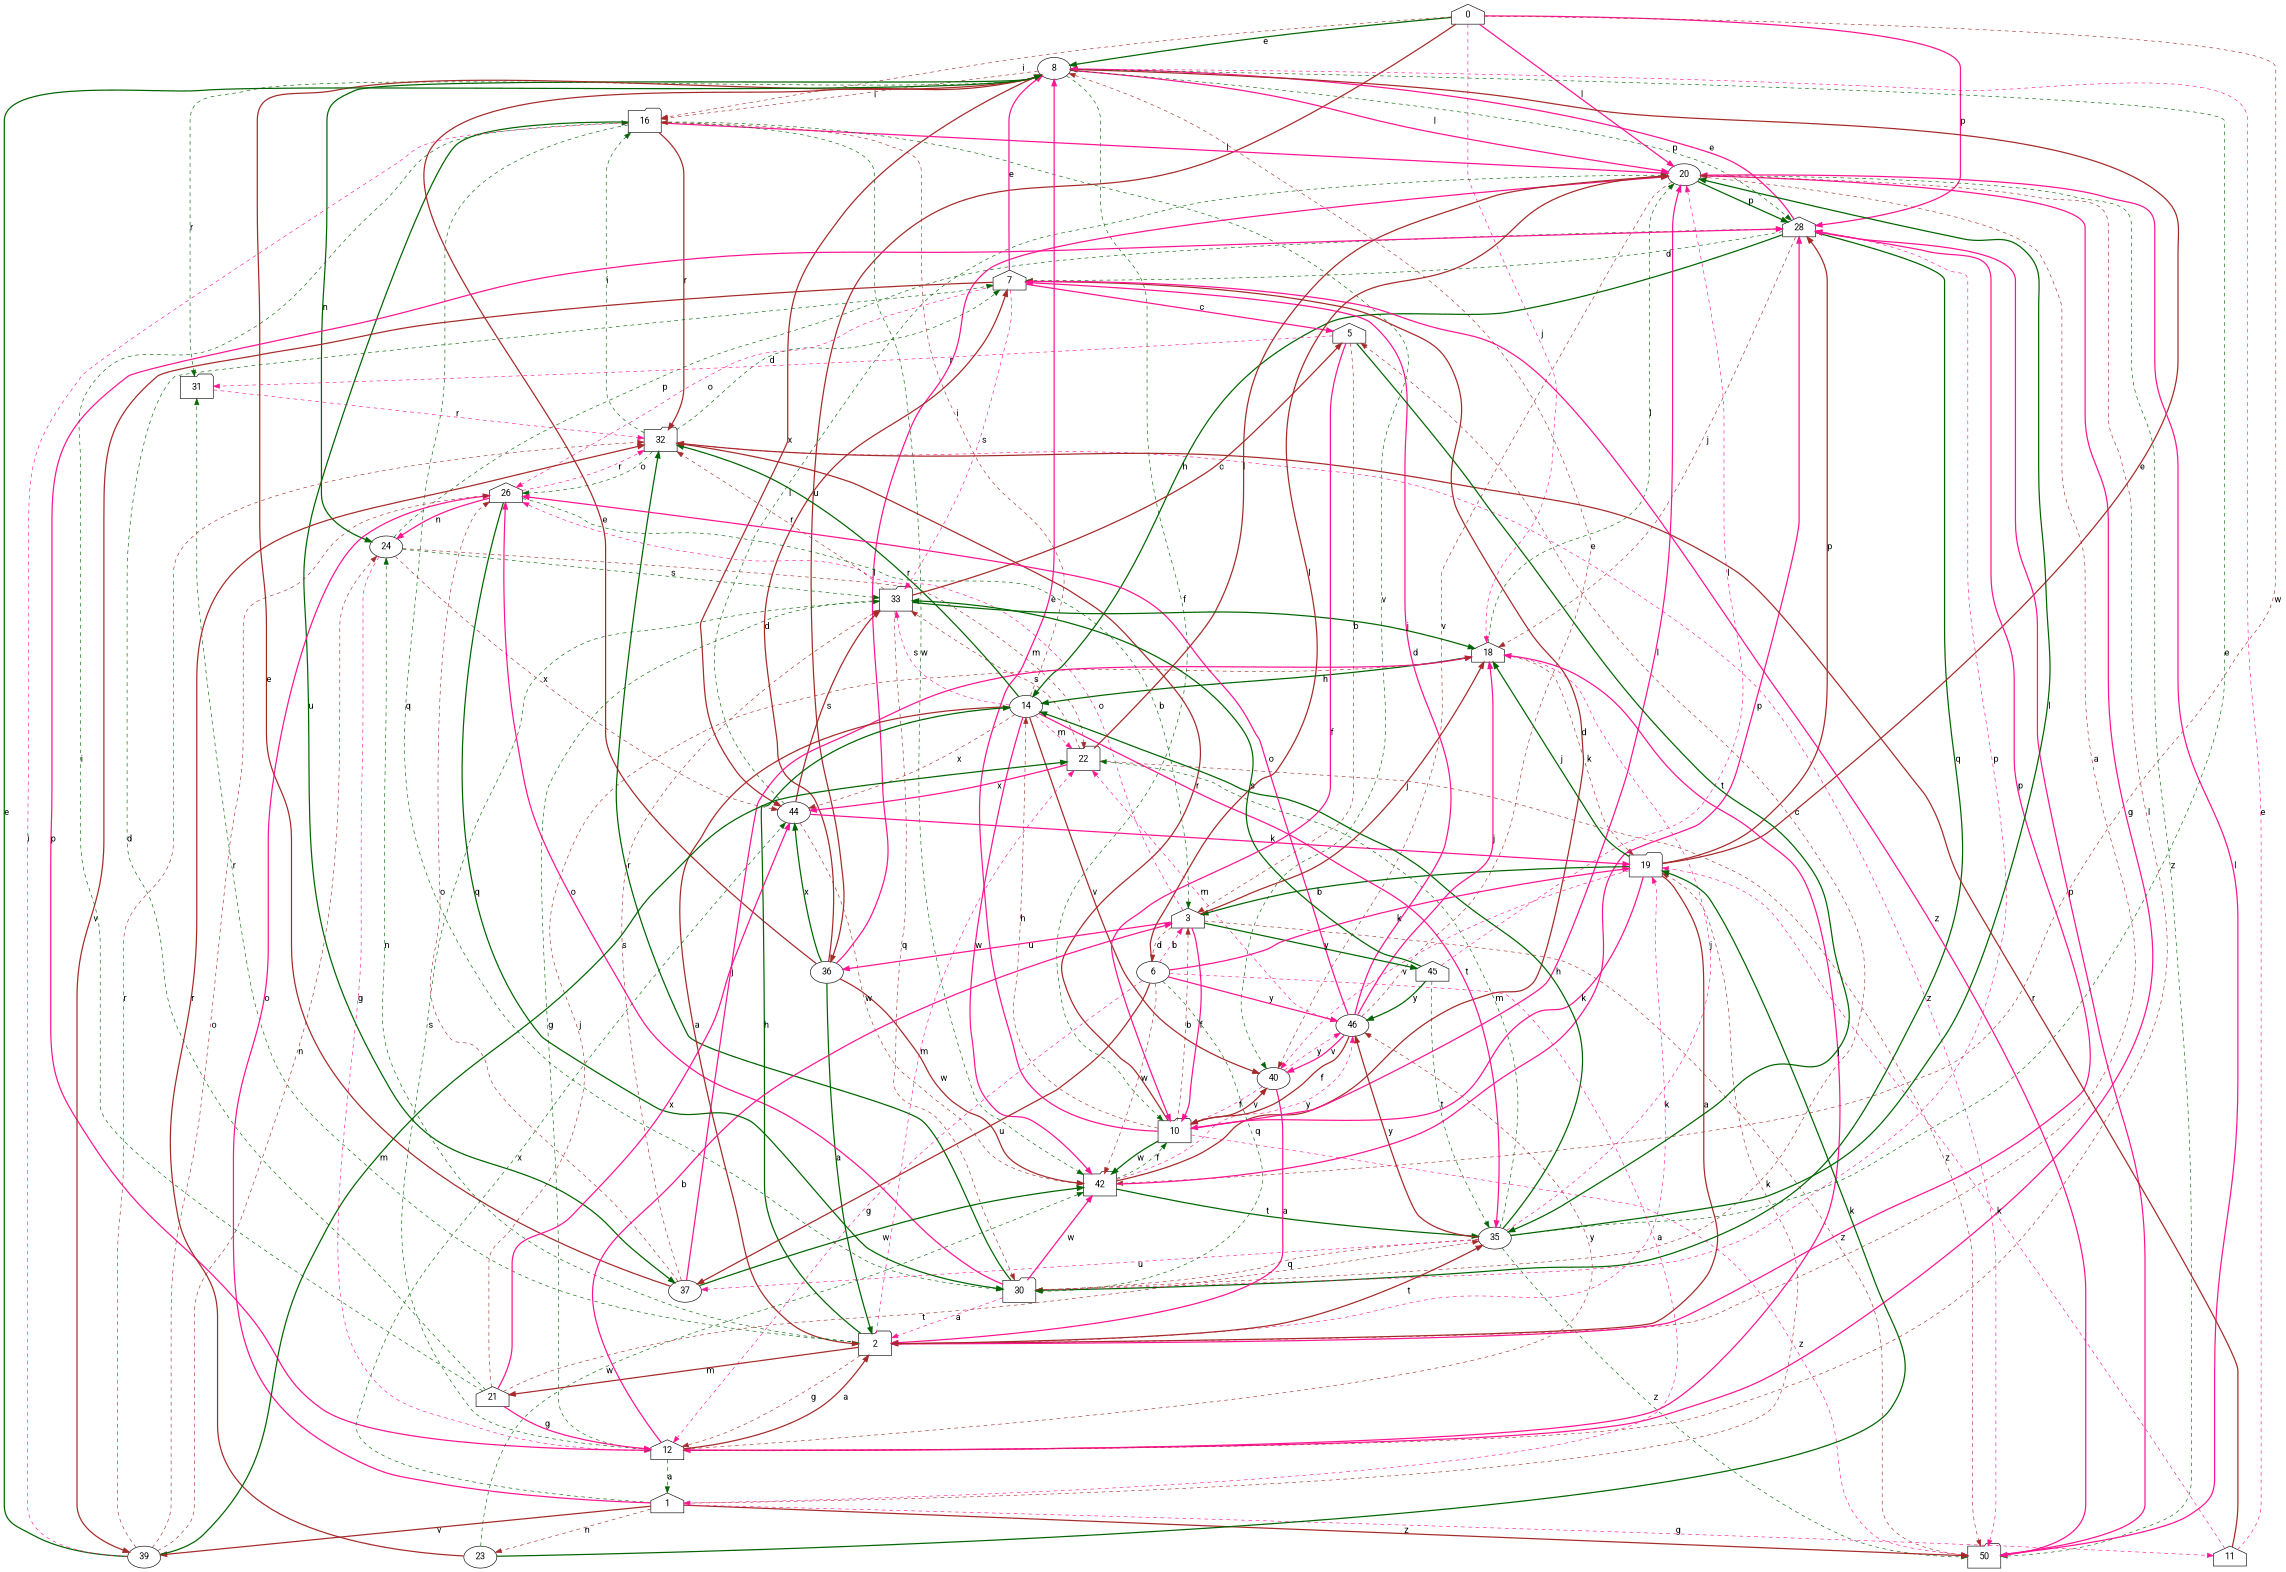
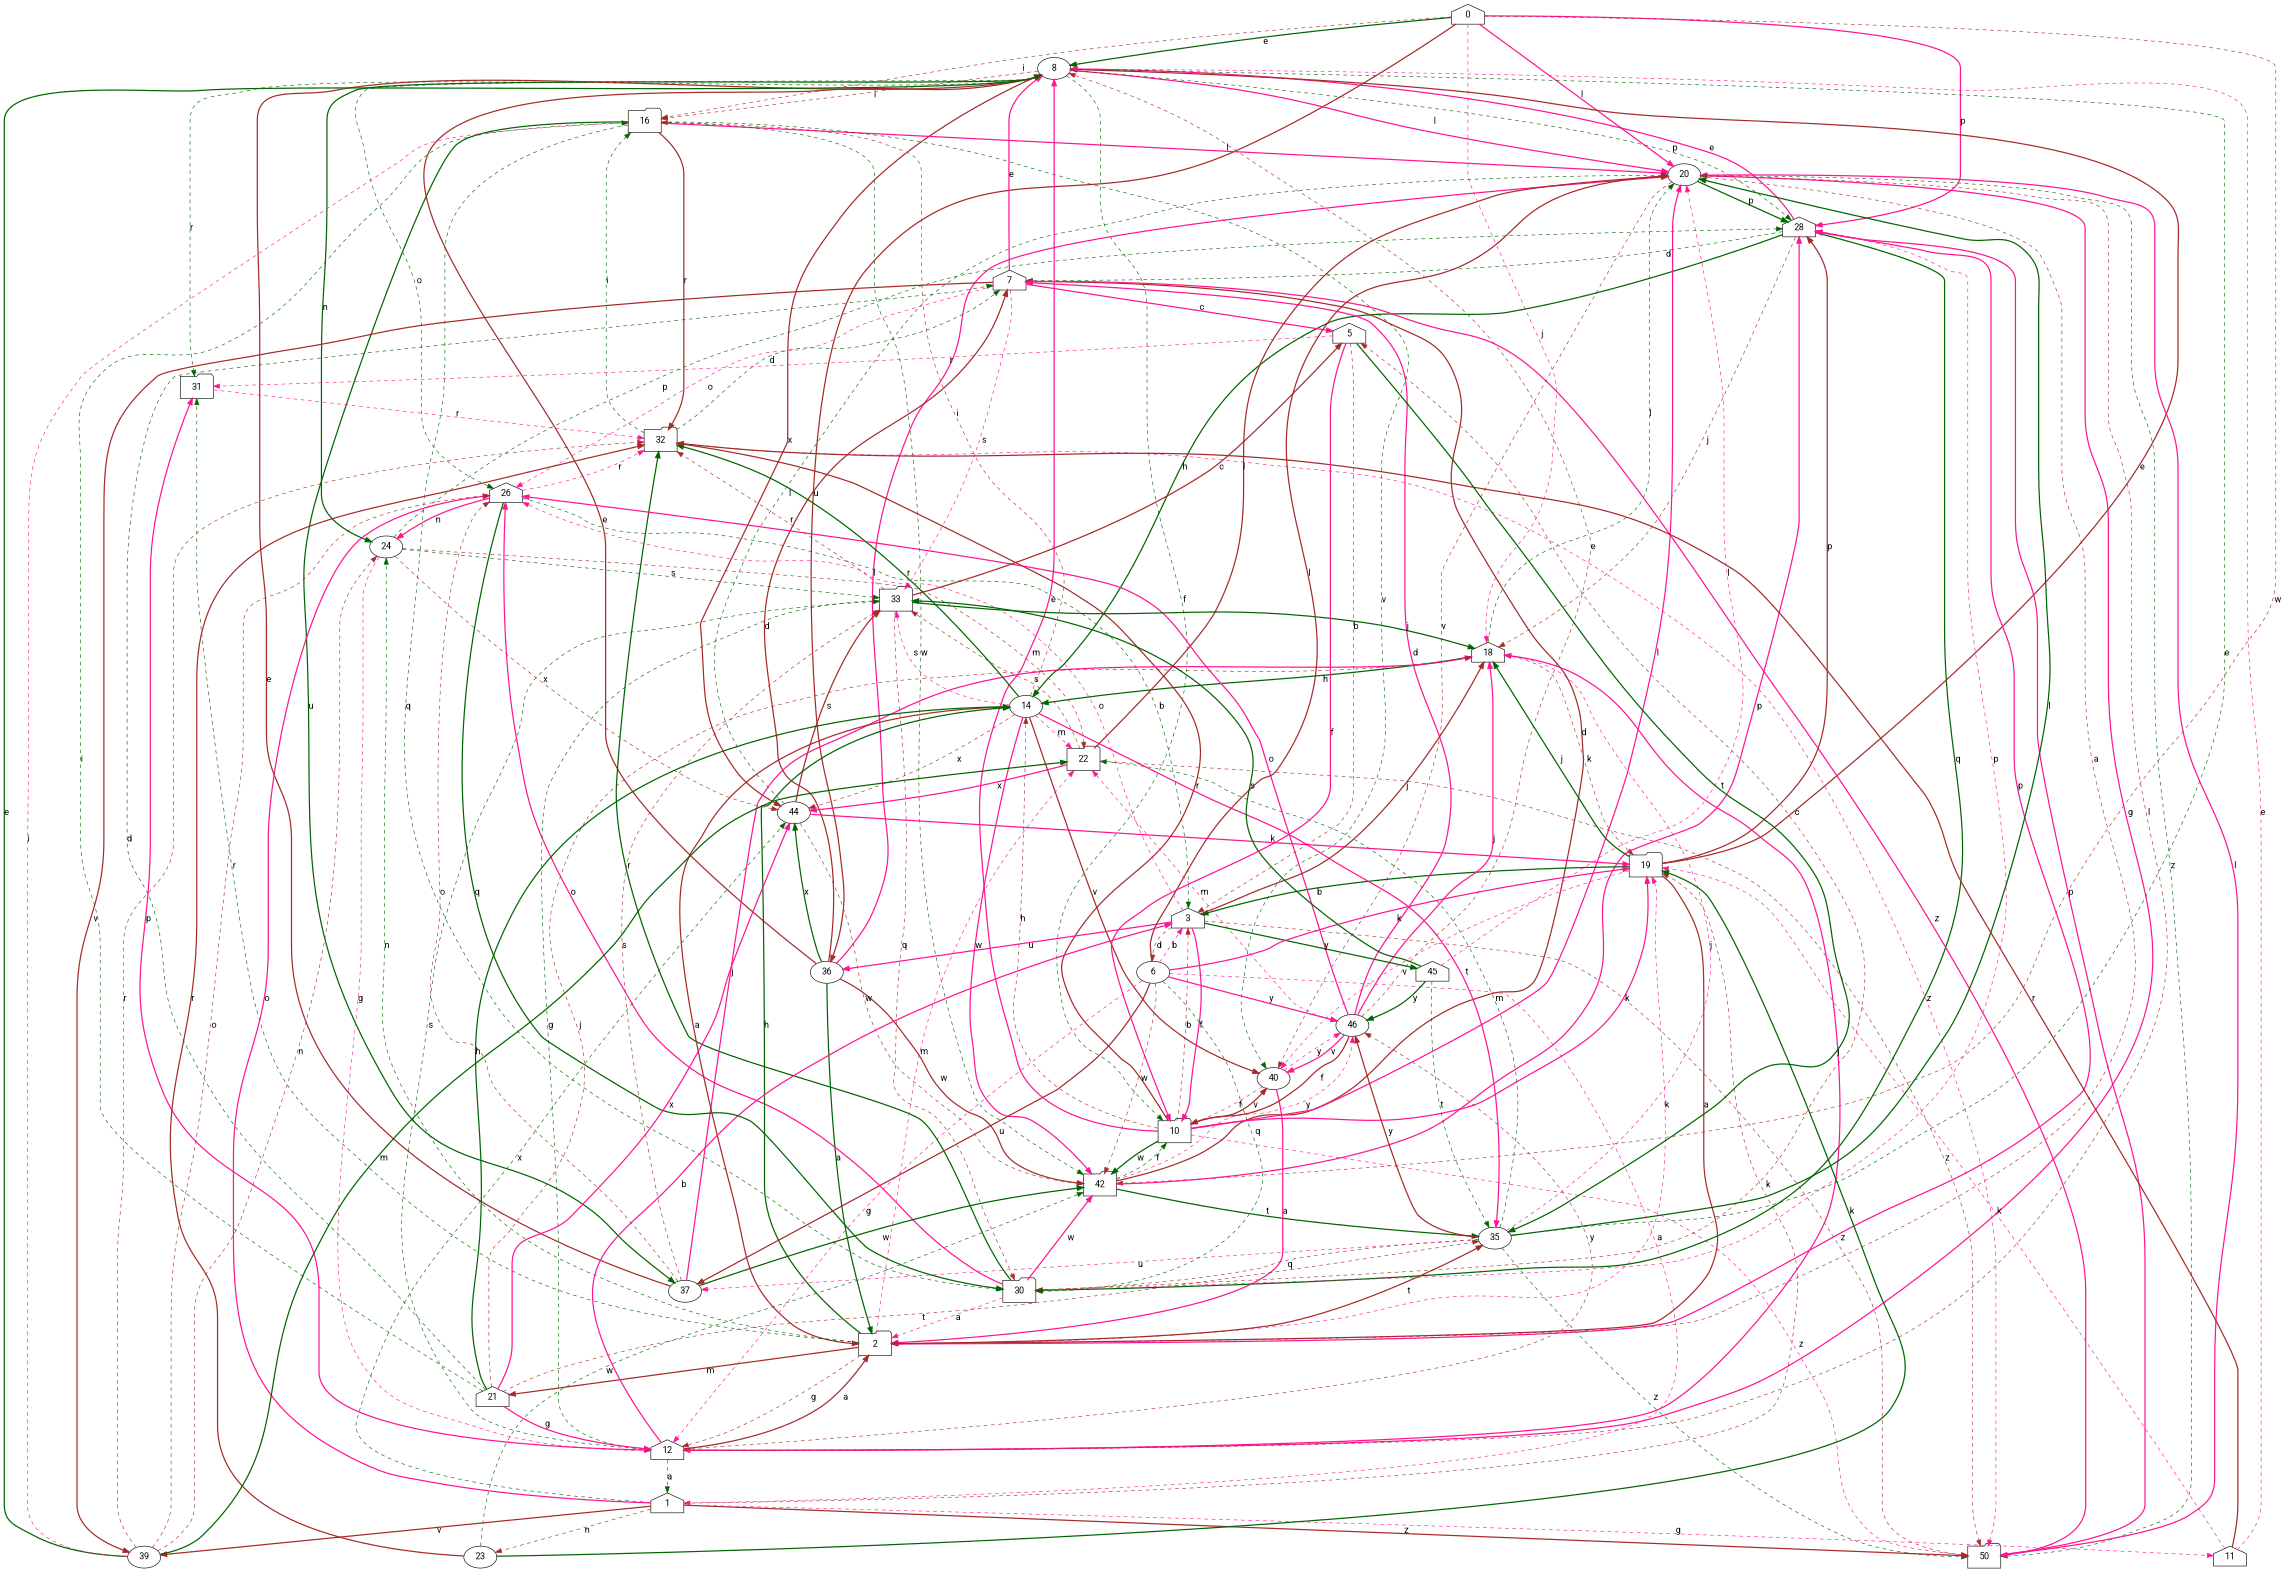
  strict digraph {
    fontname=Roboto
    node [fontname=Roboto shape=ellipse]
    edge [color=deeppink fontname=Roboto style=bold]
    0 [shape=house]
    8
    16 [shape=folder]
    18 [shape=house]
    20
    28 [shape=house]
    36
    42 [shape=folder]
    44
    24
    31 [shape=folder]
    10 [shape=folder]
    30 [shape=folder]
    37
    32 [shape=folder]
    40
    19 [shape=folder]
    14
    50 [shape=folder]
    2 [shape=folder]
    12 [shape=house]
    7 [shape=house]
    35
    46
    1 [shape=house]
    11 [shape=house]
    23
    26 [shape=house]
    39
    3 [shape=house]
    22 [shape=folder]
    33 [shape=folder]
    21 [shape=house]
    6
    45 [shape=house]
    5 [shape=house]
    0 -> 8 [color=darkgreen label=e]
    0 -> 16 [color=brown label=i style=dashed]
    0 -> 18 [label=j style=dashed]
    0 -> 20 [label=l]
    0 -> 28 [label=p]
    0 -> 36 [color=brown label=u]
    0 -> 42 [color=brown label=w style=dashed]
    8 -> 16 [color=brown label=i style=dashed]
    8 -> 20 [label=l]
    8 -> 28 [color=darkgreen label=p style=dashed]
    8 -> 44 [color=brown label=x]
    8 -> 24 [color=darkgreen label=n]
    8 -> 31 [color=darkgreen label=r style=dashed]
    8 -> 10 [color=darkgreen label=f style=dashed]
    16 -> 20 [label=l]
    16 -> 42 [color=darkgreen label=w style=dashed]
    16 -> 30 [color=darkgreen label=q style=dashed]
    16 -> 37 [color=darkgreen label=u]
    16 -> 32 [color=brown label=r]
    16 -> 40 [color=darkgreen label=v style=dashed]
    18 -> 20 [color=darkgreen label=l style=dashed]
    18 -> 19 [color=brown label=k style=dashed]
    18 -> 14 [color=darkgreen label=h]
    20 -> 28 [color=darkgreen label=p]
    20 -> 40 [color=brown label=v style=dashed]
    20 -> 50 [color=darkgreen label=z style=dashed]
    20 -> 2 [color=brown label=a style=dashed]
    20 -> 12 [label=g]
    28 -> 8 [label=e]
    28 -> 18 [color=brown label=j style=dashed]
    28 -> 30 [color=darkgreen label=q]
    28 -> 14 [color=darkgreen label=h]
    28 -> 7 [color=darkgreen label=d style=dashed]
    36 -> 8 [color=brown label=e]
    36 -> 20 [label=l]
    36 -> 42 [color=brown label=w]
    36 -> 44 [color=darkgreen label=x]
    36 -> 2 [color=darkgreen label=a]
    36 -> 7 [color=brown label=d]
    42 -> 28 [label=p]
    42 -> 10 [color=darkgreen label=f style=dashed]
    42 -> 7 [color=brown label=d]
    42 -> 35 [color=darkgreen label=t]
    42 -> 46 [label=y style=dashed]
    44 -> 20 [color=darkgreen label=l style=dashed]
    44 -> 42 [color=brown label=w style=dashed]
    44 -> 19 [label=k]
    44 -> 33 [color=brown label=s]
    24 -> 28 [color=darkgreen label=p style=dashed]
    24 -> 44 [color=brown label=x style=dashed]
    24 -> 12 [label=g style=dashed]
    24 -> 22 [color=brown label=m style=dashed]
    24 -> 33 [color=darkgreen label=s style=dashed]
    31 -> 32 [label=r style=dashed]
    10 -> 8 [label=e]
    10 -> 20 [label=l]
    10 -> 42 [color=darkgreen label=w]
    10 -> 32 [color=brown label=r]
    10 -> 40 [color=brown label=v]
-   19 -> 10 [label=k]
+   10 -> 19 [label=k]
    10 -> 14 [color=brown label=h style=dashed]
    10 -> 50 [label=z style=dashed]
    10 -> 3 [color=brown label=b style=dashed]
    30 -> 28 [label=p style=dashed]
    30 -> 42 [label=w]
    30 -> 32 [color=darkgreen label=r]
    30 -> 2 [label=a style=dashed]
    30 -> 26 [label=o]
    30 -> 5 [color=brown label=c style=dashed]
    37 -> 8 [color=brown label=e]
    37 -> 18 [label=j]
    37 -> 42 [color=darkgreen label=w]
    37 -> 26 [color=brown label=o style=dashed]
    37 -> 33 [color=brown label=s style=dashed]
    32 -> 16 [color=darkgreen label=i style=dashed]
    32 -> 50 [label=z style=dashed]
    32 -> 7 [color=darkgreen label=d style=dashed]
-   32 -> 26 [color=darkgreen label=o style=dashed]
+   8 -> 26 [color=darkgreen label=o style=dashed]
    40 -> 10 [label=f style=dashed]
    40 -> 2 [label=a]
    40 -> 46 [label=y style=dashed]
    19 -> 8 [color=brown label=e]
    19 -> 18 [color=darkgreen label=j]
    19 -> 28 [color=brown label=p]
    19 -> 40 [label=v style=dashed]
    19 -> 2 [color=brown label=a]
    19 -> 3 [color=darkgreen label=b]
    14 -> 16 [color=brown label=i style=dashed]
    14 -> 42 [label=w]
    14 -> 44 [color=brown label=x style=dashed]
    14 -> 32 [color=darkgreen label=r]
    14 -> 40 [color=brown label=v]
    14 -> 2 [color=brown label=a]
    14 -> 35 [label=t]
    14 -> 22 [label=m style=dashed]
    14 -> 33 [label=s style=dashed]
    50 -> 20 [label=l]
    50 -> 28 [label=p]
    2 -> 28 [label=p]
    2 -> 24 [color=darkgreen label=n style=dashed]
    2 -> 31 [color=darkgreen label=r style=dashed]
    2 -> 19 [label=k style=dashed]
    2 -> 14 [color=darkgreen label=h]
    2 -> 12 [color=brown label=g style=dashed]
    2 -> 35 [color=brown label=t]
    2 -> 22 [label=m style=dashed]
    2 -> 21 [color=brown label=m]
    12 -> 18 [label=j]
    12 -> 20 [color=brown label=l style=dashed]
-   12 -> 28 [label=p]
+   12 -> 31 [label=p]
    12 -> 2 [color=brown label=a]
    12 -> 46 [color=brown label=y style=dashed]
    12 -> 1 [color=darkgreen label=a style=dashed]
    12 -> 3 [label=b]
    12 -> 33 [color=darkgreen label=s style=dashed]
    7 -> 8 [label=e]
    7 -> 50 [label=z]
    7 -> 26 [label=o style=dashed]
    7 -> 39 [color=brown label=v]
    7 -> 33 [label=s style=dashed]
    7 -> 5 [label=c]
    35 -> 8 [color=darkgreen label=e style=dashed]
    35 -> 18 [label=j style=dashed]
    35 -> 20 [color=darkgreen label=l]
    35 -> 30 [color=brown label=q style=dashed]
    35 -> 37 [label=u style=dashed]
-   35 -> 14 [color=darkgreen label=h]
+   21 -> 14 [color=darkgreen label=h]
    35 -> 50 [color=darkgreen label=z style=dashed]
    35 -> 46 [color=brown label=y]
    35 -> 22 [color=darkgreen label=m style=dashed]
    46 -> 8 [color=brown label=e style=dashed]
    46 -> 18 [label=j]
    46 -> 10 [color=brown label=f]
    46 -> 40 [label=v]
    46 -> 7 [label=d]
    46 -> 26 [label=o]
    46 -> 22 [label=m style=dashed]
    1 -> 44 [color=darkgreen label=x style=dashed]
    1 -> 19 [color=brown label=k style=dashed]
    1 -> 50 [color=brown label=z]
    1 -> 11 [label=g style=dashed]
    1 -> 23 [color=brown label=n style=dashed]
    1 -> 26 [label=o]
    1 -> 39 [color=brown label=v]
    11 -> 8 [label=e style=dashed]
    11 -> 32 [color=brown label=r]
    11 -> 19 [label=k style=dashed]
    23 -> 42 [color=darkgreen label=w style=dashed]
    23 -> 32 [color=brown label=r]
    23 -> 19 [color=darkgreen label=k]
    26 -> 24 [label=n]
    26 -> 30 [color=darkgreen label=q]
    26 -> 32 [label=r style=dashed]
    26 -> 3 [color=darkgreen label=b style=dashed]
    39 -> 8 [color=darkgreen label=e]
    39 -> 16 [label=i style=dashed]
    39 -> 24 [color=brown label=n style=dashed]
    39 -> 32 [color=brown label=r style=dashed]
    39 -> 26 [color=brown label=o style=dashed]
    39 -> 22 [color=darkgreen label=m]
    3 -> 18 [color=brown label=j]
    3 -> 36 [label=u]
    3 -> 10 [label=f]
    3 -> 50 [color=brown label=z style=dashed]
    3 -> 26 [label=o style=dashed]
    3 -> 6 [color=brown label=d style=dashed]
    3 -> 45 [color=darkgreen label=y]
    22 -> 20 [color=brown label=l]
    22 -> 44 [label=x]
    22 -> 50 [color=brown label=z style=dashed]
    22 -> 33 [color=brown label=s style=dashed]
    33 -> 18 [color=darkgreen label=j]
    33 -> 30 [color=brown label=q style=dashed]
    33 -> 32 [color=brown label=r style=dashed]
    33 -> 12 [color=darkgreen label=g style=dashed]
    33 -> 5 [color=brown label=c]
    21 -> 16 [color=darkgreen label=i style=dashed]
    21 -> 18 [color=brown label=j style=dashed]
    21 -> 44 [label=x]
    21 -> 12 [label=g]
    21 -> 7 [color=darkgreen label=d style=dashed]
    21 -> 35 [color=brown label=t style=dashed]
    6 -> 20 [color=brown label=l]
    6 -> 42 [color=brown label=w style=dashed]
    6 -> 30 [color=darkgreen label=q style=dashed]
    6 -> 37 [color=brown label=u]
    6 -> 19 [label=k]
    6 -> 12 [label=g style=dashed]
    6 -> 46 [label=y]
    6 -> 1 [label=a style=dashed]
    6 -> 3 [label=b style=dashed]
    45 -> 20 [label=l style=dashed]
    45 -> 35 [color=darkgreen label=t style=dashed]
    45 -> 46 [color=darkgreen label=y]
    45 -> 33 [color=darkgreen label=s]
    5 -> 31 [label=r style=dashed]
    5 -> 10 [label=f]
    5 -> 35 [color=darkgreen label=t]
    5 -> 3 [color=brown label=b style=dashed]
  }
